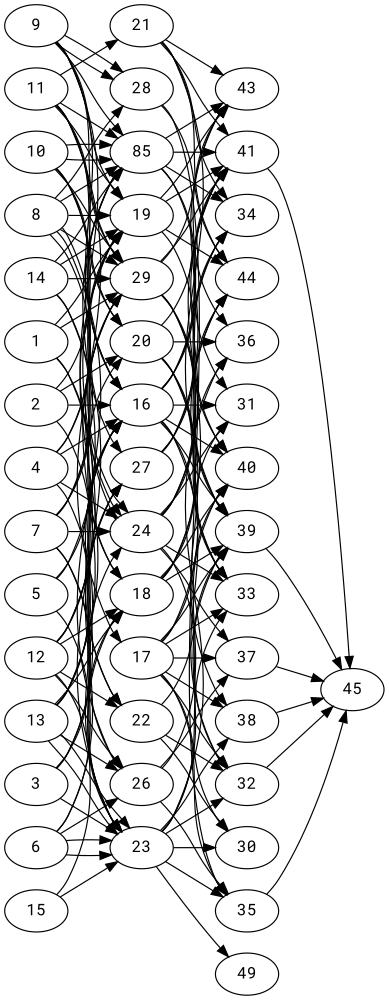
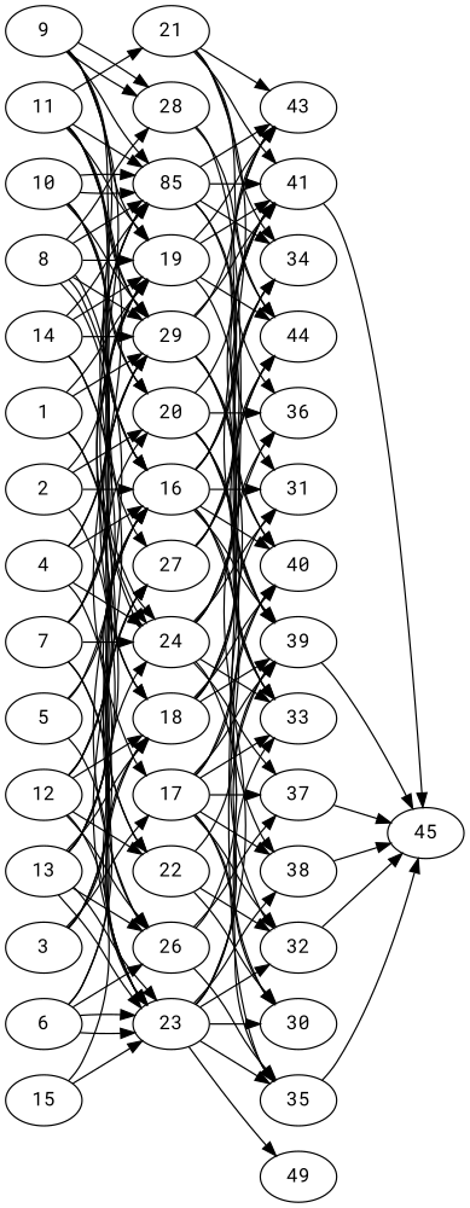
  digraph {
    fontname="Roboto Mono"
    rankdir=LR
    node [alpha=0.11 fontname="Roboto Mono"]
    edge [fontname="Roboto Mono"]
    1 [alpha=0.03 expect_size=34966528]
    18 [alpha=0.07 expect_size=21232640]
    19 [expect_size=31740928]
    22 [alpha=0.13 expect_size=33620992]
    29 [alpha=0.03 expect_size=15992832]
    31 [alpha=0.03 expect_size=8620032]
    39 [alpha=0.04 expect_size=21653504]
    40 [alpha=0.16 expect_size=27668480]
    41 [alpha=0.10 expect_size=49572864]
    44 [alpha=0.10 expect_size=51063808]
    43 [alpha=0.08 expect_size=27759616]
    32 [alpha=0.08 expect_size=38205440]
    30 [alpha=0.09 expect_size=42580992]
    33 [alpha=0.10 expect_size=22437888]
    45 [expect_size=28948480]
    2 [alpha=0.08 expect_size=37901312]
    16 [alpha=0.13 expect_size=41053184]
    20 [alpha=0.06 expect_size=21158912]
    34 [expect_size=48867328]
    38 [alpha=0.18 expect_size=39786496]
    36 [alpha=0.16 expect_size=9562112]
    24 [alpha=0.09 expect_size=32236544]
    37 [alpha=0.04 expect_size=39941120]
    3 [alpha=0.00 expect_size=45605888]
    23 [expect_size=17406976]
    27 [alpha=0.20 expect_size=29587456]
    35 [alpha=0.06 expect_size=21959680]
    n28 [alpha=0.17 expect_size=10062848 label=49]
    4 [alpha=0.16 expect_size=51266560]
    n30 [alpha=0.15 expect_size=47612928 label=85]
    5 [alpha=0.01 expect_size=25903104]
    6 [alpha=0.02 expect_size=33509376]
    26 [alpha=0.13 expect_size=45169664]
    7 [alpha=0.09 expect_size=26303488]
    8 [alpha=0.04 expect_size=17798144]
    28 [alpha=0.12 expect_size=46444544]
    9 [alpha=0.16 expect_size=47368192]
    10 [alpha=0.15 expect_size=44170240]
    11 [expect_size=22309888]
    17 [alpha=0.07 expect_size=46768128]
    21 [alpha=0.13 expect_size=8745984]
    12 [alpha=0.13 expect_size=29492224]
    13 [alpha=0.06 expect_size=48015360]
    14 [alpha=0.07 expect_size=48585728]
    15 [alpha=0.19 expect_size=38865920]
    1 -> 18
    1 -> 19
    1 -> 22
    1 -> 29
    18 -> 31
    18 -> 39
    18 -> 40
    18 -> 41
    18 -> 44
    19 -> 40
    19 -> 41
    19 -> 44
    19 -> 43
    22 -> 39
    22 -> 32
    22 -> 30
    29 -> 39
    29 -> 40
    29 -> 41
    29 -> 43
    29 -> 33
    39 -> 45
    41 -> 45
    32 -> 45
    2 -> 19
    2 -> 22
    2 -> 16
    2 -> 20
    16 -> 31
    16 -> 39
    16 -> 40
    16 -> 41
    16 -> 43
    16 -> 32
    16 -> 33
    16 -> 34
    20 -> 39
    20 -> 41
    20 -> 33
    20 -> 38
    20 -> 36
    38 -> 45
    24 -> 31
    24 -> 41
-   24 -> 32
+   24 -> 30
    24 -> 33
    24 -> 34
    24 -> 36
    24 -> 37
    37 -> 45
    3 -> 18
    3 -> 16
-   3 -> 23
+   3 -> 17
    3 -> 27
    23 -> 39
    23 -> 32
    23 -> 30
    23 -> 33
    23 -> 38
    23 -> 36
    23 -> 35
    23 -> n28
    27 -> 44
    27 -> 43
    27 -> 34
    35 -> 45
    4 -> 19
    4 -> 16
    4 -> 24
    4 -> 23
    4 -> n30
    n30 -> 31
    n30 -> 41
    n30 -> 43
    n30 -> 34
    n30 -> 36
    5 -> 16
    5 -> 23
    5 -> n30
    6 -> 24
    6 -> 23
    6 -> 23
    6 -> 27
    6 -> 26
    26 -> 40
    26 -> 37
    26 -> 35
    7 -> 29
    7 -> 20
    7 -> 24
    7 -> 23
    7 -> n30
    7 -> 26
    8 -> 19
    8 -> 29
    8 -> 24
    8 -> 24
    8 -> n30
    8 -> 26
    8 -> 28
    28 -> 44
    28 -> 35
    9 -> 19
    9 -> 29
    9 -> 16
    9 -> 24
    9 -> n30
    9 -> 28
    9 -> 28
    10 -> 29
    10 -> 16
    10 -> 20
    10 -> 27
    10 -> n30
    10 -> n30
    11 -> 19
    11 -> 29
    11 -> 16
    11 -> 20
    11 -> n30
    11 -> 17
    11 -> 21
    17 -> 39
    17 -> 40
    17 -> 44
    17 -> 32
    17 -> 30
    17 -> 33
    17 -> 38
    17 -> 37
    17 -> 35
    21 -> 39
    21 -> 41
    21 -> 44
    21 -> 43
    21 -> 34
    12 -> 18
    12 -> 19
    12 -> 22
    12 -> 29
    12 -> 16
    12 -> 23
    12 -> 26
    13 -> 18
    13 -> 19
    13 -> 29
    13 -> 16
    13 -> 23
    13 -> 23
    13 -> 27
    13 -> 26
    14 -> 18
    14 -> 19
    14 -> 29
    14 -> 23
    14 -> n30
    15 -> 18
    15 -> 23
  }
